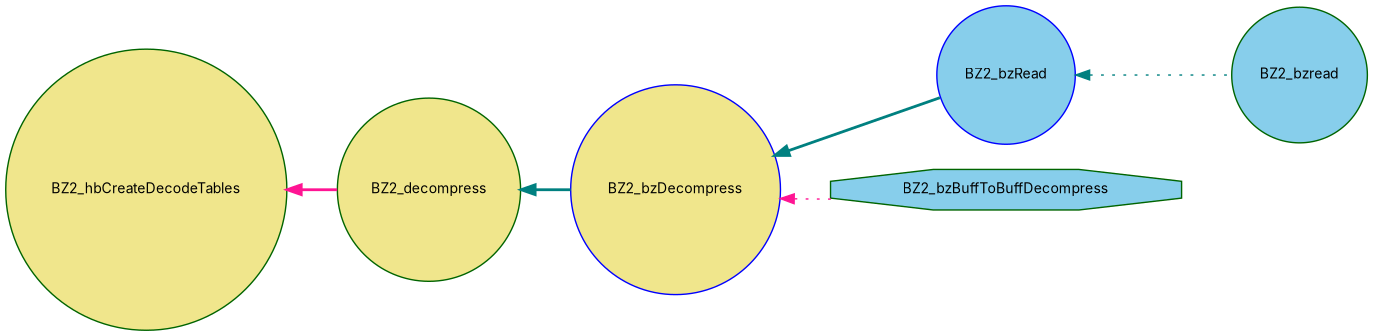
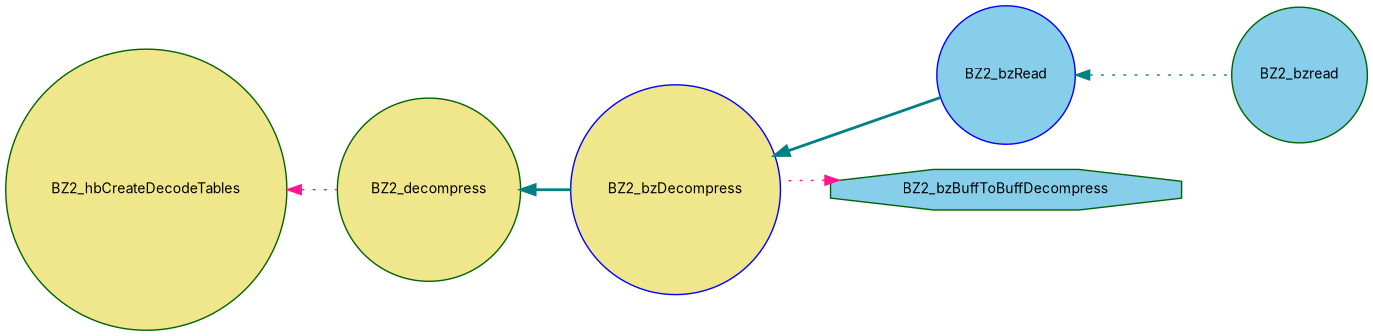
  digraph {
    fontname=Inter
    rankdir=LR
    node [color=darkgreen fillcolor=khaki fontname=Inter fontsize=10 shape=circle style=filled]
    edge [color=teal dir=back fontname=Inter fontsize=10 labelfontname=Helvetica labelfontsize=10 style=dotted]
    n1 [fontcolor=black height=0.2 label=BZ2_hbCreateDecodeTables width=0.4]
    n2 [height=0.2 label=BZ2_decompress width=0.4]
    n3 [color=blue height=0.2 label=BZ2_bzDecompress width=0.4]
    n4 [color=blue fillcolor=skyblue height=0.2 label=BZ2_bzRead width=0.4]
    n5 [fillcolor=skyblue height=0.2 label=BZ2_bzBuffToBuffDecompress shape=octagon width=0.4]
    n6 [fillcolor=skyblue height=0.2 label=BZ2_bzread width=0.4]
-   n1 -> n2 [color=deeppink style=bold]
+   n1 -> n2 [color=deeppink]
    n2 -> n3 [style=bold]
    n3 -> n4 [style=bold]
-   n3 -> n5 [color=deeppink]
+   n5 -> n3 [color=deeppink]
    n4 -> n6
  }
